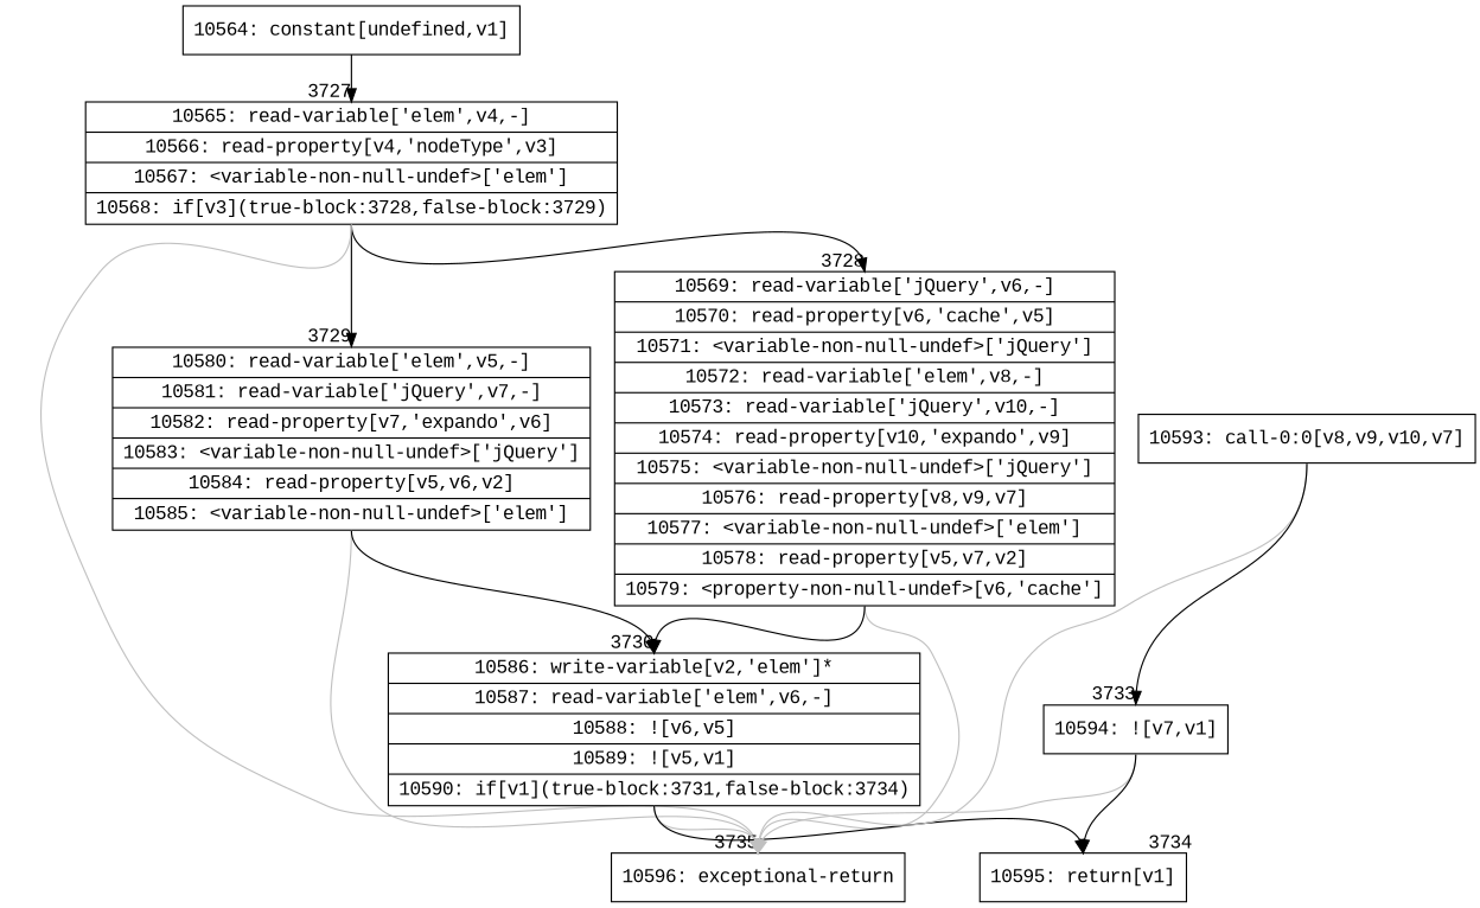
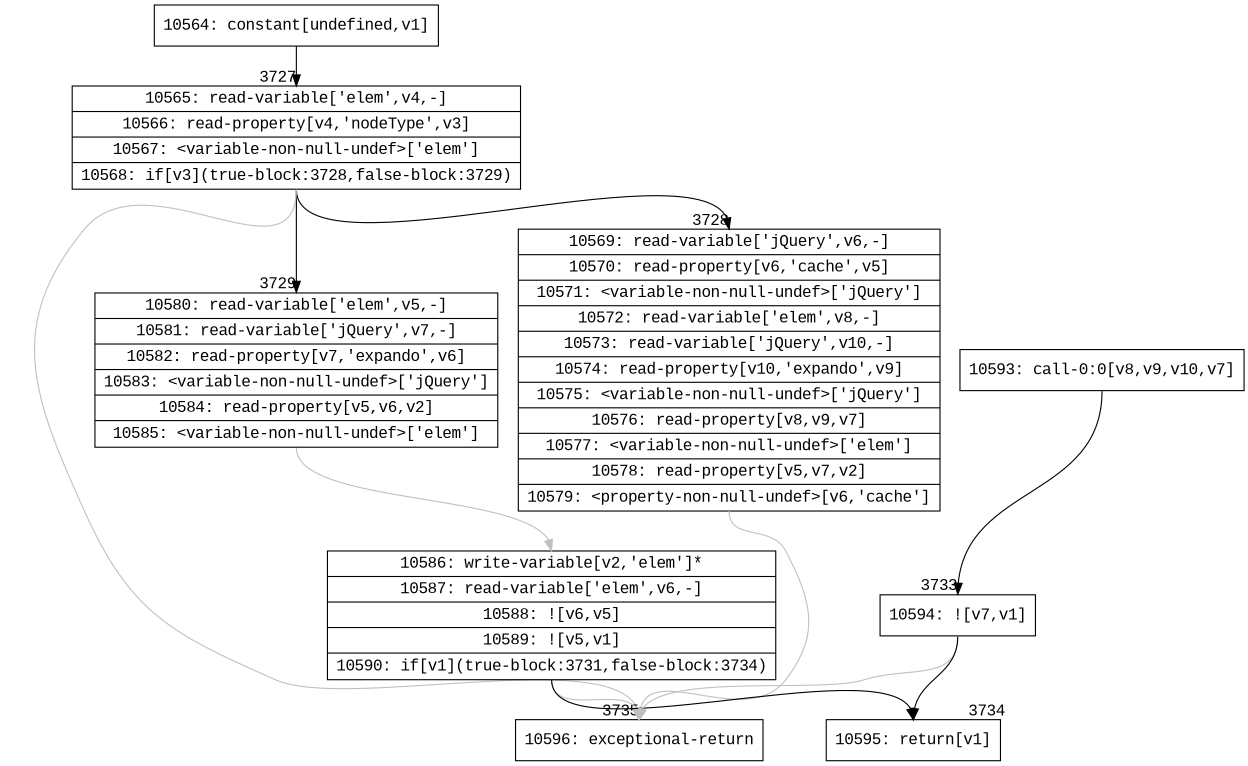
  digraph {
    fontname="Liberation Mono"
    rankdir=TD
    node [fontname="Liberation Mono" shape=record]
    edge [fontname="Liberation Mono" headport=n tailport=s]
    n1 [label="{10564: constant[undefined,v1]}"]
    n2 [label="{10565: read-variable['elem',v4,-]|10566: read-property[v4,'nodeType',v3]|10567: \<variable-non-null-undef\>['elem']|10568: if[v3](true-block:3728,false-block:3729)}"]
    n3 [label="{10569: read-variable['jQuery',v6,-]|10570: read-property[v6,'cache',v5]|10571: \<variable-non-null-undef\>['jQuery']|10572: read-variable['elem',v8,-]|10573: read-variable['jQuery',v10,-]|10574: read-property[v10,'expando',v9]|10575: \<variable-non-null-undef\>['jQuery']|10576: read-property[v8,v9,v7]|10577: \<variable-non-null-undef\>['elem']|10578: read-property[v5,v7,v2]|10579: \<property-non-null-undef\>[v6,'cache']}"]
    n4 [label="{10580: read-variable['elem',v5,-]|10581: read-variable['jQuery',v7,-]|10582: read-property[v7,'expando',v6]|10583: \<variable-non-null-undef\>['jQuery']|10584: read-property[v5,v6,v2]|10585: \<variable-non-null-undef\>['elem']}"]
    n5 [label="{10596: exceptional-return}"]
    n6 [label="{10586: write-variable[v2,'elem']*|10587: read-variable['elem',v6,-]|10588: ![v6,v5]|10589: ![v5,v1]|10590: if[v1](true-block:3731,false-block:3734)}"]
    n7 [label="{10595: return[v1]}"]
    n8 [label="{10593: call-0:0[v8,v9,v10,v7]}"]
    n9 [label="{10594: ![v7,v1]}"]
    n1 -> n2 [headlabel="      3727"]
    n2 -> n3 [headlabel="      3728"]
    n2 -> n4 [headlabel="      3729"]
    n2 -> n5 [color=gray headlabel="      3735"]
    n3 -> n5 [color=gray]
-   n3 -> n6 [headlabel="      3730"]
-   n4 -> n5 [color=gray]
-   n4 -> n6
+   n4 -> n6 [color=gray]
    n6 -> n5 [color=gray]
    n6 -> n7 [headlabel="      3734"]
-   n8 -> n5 [color=gray]
    n8 -> n9 [headlabel="      3733"]
    n9 -> n5 [color=gray]
    n9 -> n7
  }
